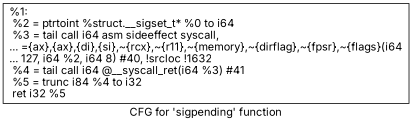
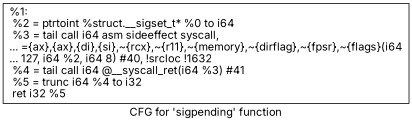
  digraph {
    label="CFG for 'sigpending' function"
    fontname=Inter
-   n1 [label="{%1:\l  %2 = ptrtoint %struct.__sigset_t* %0 to i64\l  %3 = tail call i64 asm sideeffect syscall,\l... =\{ax\},\{ax\},\{di\},\{si\},~\{rcx\},~\{r11\},~\{memory\},~\{dirflag\},~\{fpsr\},~\{flags\}(i64\l... 127, i64 %2, i64 8) #40, !srcloc !1632\l  %4 = tail call i64 @__syscall_ret(i64 %3) #41\l  %5 = trunc i84 %4 to i32\l  ret i32 %5\l}" shape=record fontname=Inter]
+   n1 [label="{%1:\l  %2 = ptrtoint %struct.__sigset_t* %0 to i64\l  %3 = tail call i64 asm sideeffect syscall,\l... =\{ax\},\{ax\},\{di\},\{si\},~\{rcx\},~\{r11\},~\{memory\},~\{dirflag\},~\{fpsr\},~\{flags\}(i64\l... 127, i64 %2, i64 8) #40, !srcloc !1632\l  %4 = tail call i64 @__syscall_ret(i64 %3) #41\l  %5 = trunc i64 %4 to i32\l  ret i32 %5\l}" shape=record fontname=Inter]
  }
